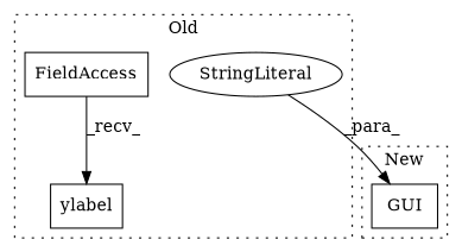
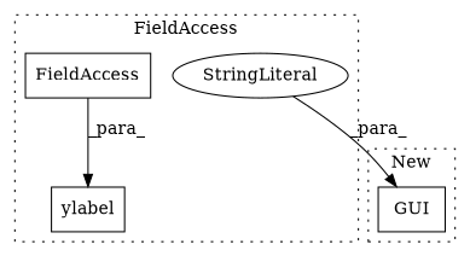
  digraph {
    node [a=32 shape=box]
    n1 [l="7,1" label=ylabel s="2548,2573"]
    n2 [a=22 l=10 label=FieldAccess s=2530]
    n3 [a=45 l=18 label=StringLiteral s=2555 shape=ellipse]
    n4 [l=5 label=GUI s=2072]
    subgraph cluster_1 {
-     label=Old
+     label=FieldAccess
      style=dotted
      n1
      n2
      n3
    }
    subgraph cluster_2 {
      label=New
      style=dotted
      n4
    }
-   n2 -> n1 [label=_recv_]
+   n2 -> n1 [label=_para_]
    n3 -> n4 [label=_para_]
  }
